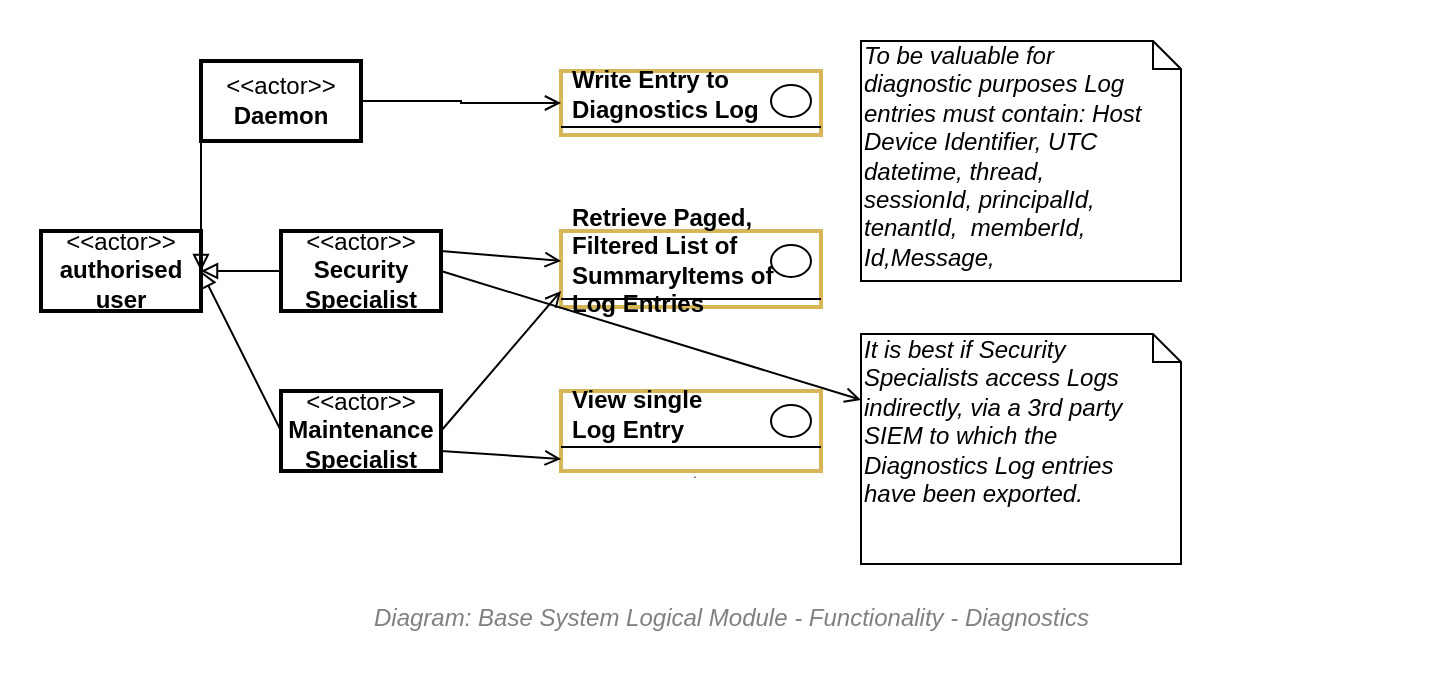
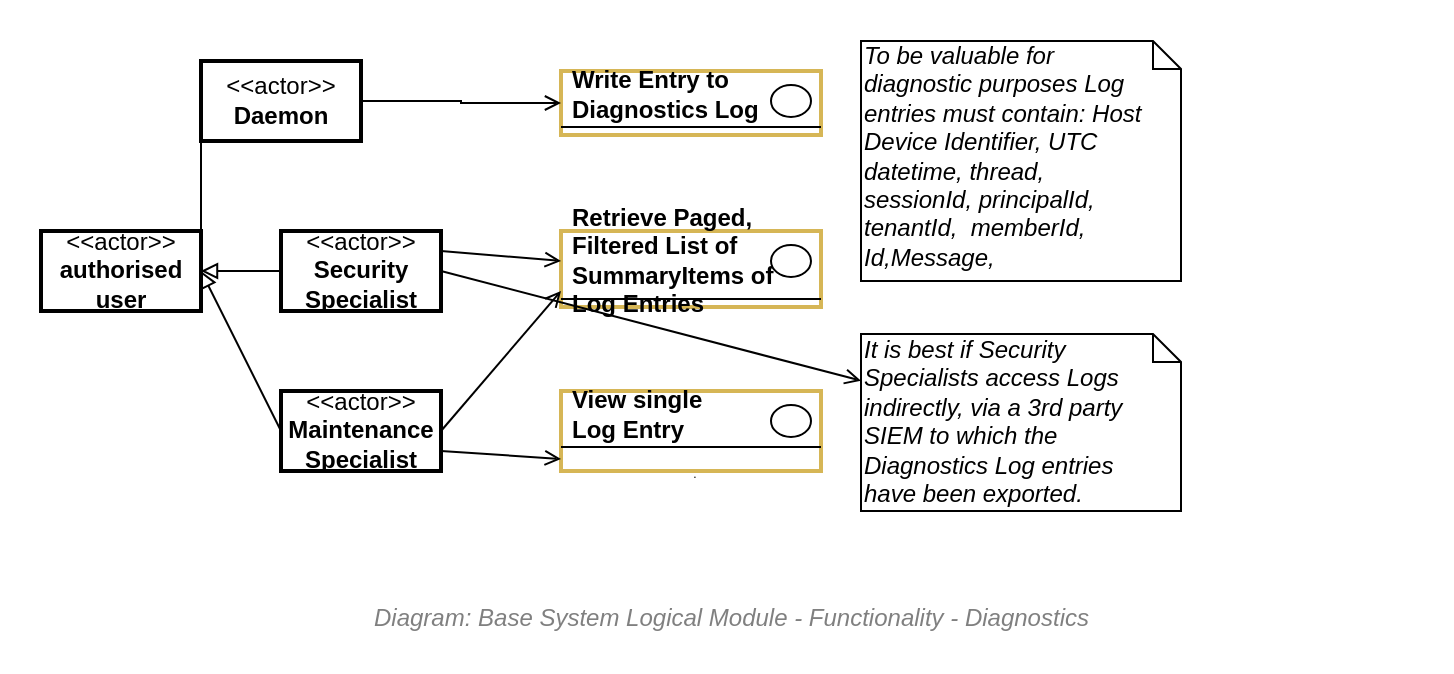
  <mxCell id="0" />
  <mxCell id="1" parent="0" />
  <mxCell id="2" value="&lt;font style=&quot;font-size: 12px&quot;&gt;Diagram: Base System Logical Module -&amp;nbsp;Functionality -&amp;nbsp;Diagnostics&lt;/font&gt;" style="text;strokeColor=none;fillColor=none;html=1;fontSize=24;fontStyle=2;verticalAlign=middle;align=left;shadow=0;glass=0;comic=0;opacity=30;fontColor=#808080;" parent="1" vertex="1"><mxGeometry x="185" y="295" width="520" height="20" as="geometry" /></mxCell>
  <mxCell id="3" value="To be valuable for diagnostic purposes Log entries must contain: Host Device Identifier, UTC datetime, thread, sessionId, principalId, tenantId,&amp;nbsp; memberId, Id,Message,&amp;nbsp;" style="shape=note;whiteSpace=wrap;html=1;size=14;verticalAlign=top;align=left;spacingTop=-6;strokeWidth=1;fontSize=12;fontStyle=2;spacingRight=16;" parent="1" vertex="1"><mxGeometry x="430" y="20" width="160" height="120" as="geometry" /></mxCell>
  <mxCell id="4" value="" style="shape=image;html=1;verticalAlign=top;verticalLabelPosition=bottom;labelBackgroundColor=#ffffff;imageAspect=0;aspect=fixed;image=https://cdn1.iconfinder.com/data/icons/hawcons/32/699014-icon-28-information-128.png;shadow=0;dashed=0;fontFamily=Helvetica;fontSize=12;fontColor=#000000;align=center;strokeColor=#000000;fillColor=#505050;dashPattern=1 1;" parent="1" vertex="1"><mxGeometry x="680" y="255" width="20" height="20" as="geometry" /></mxCell>
  <mxCell id="5" value="" style="fontStyle=1;align=center;verticalAlign=top;childLayout=stackLayout;horizontal=1;horizontalStack=0;resizeParent=1;resizeParentMax=0;resizeLast=0;marginBottom=0;strokeColor=#d6b656;strokeWidth=2;fillColor=none;" parent="1" vertex="1"><mxGeometry x="280" y="35" width="130" height="32" as="geometry" /></mxCell>
  <mxCell id="6" value="Write Entry to &lt;br&gt;Diagnostics Log" style="html=1;align=left;spacingLeft=4;verticalAlign=middle;strokeColor=none;fillColor=none;fontStyle=1" parent="5" vertex="1"><mxGeometry width="130" height="24" as="geometry" /></mxCell>
  <mxCell id="7" value="" style="shape=ellipse;" parent="6" vertex="1"><mxGeometry x="1" width="20" height="16" relative="1" as="geometry"><mxPoint x="-25" y="7" as="offset" /></mxGeometry></mxCell>
  <mxCell id="8" value="" style="line;strokeWidth=1;fillColor=none;align=left;verticalAlign=middle;spacingTop=-1;spacingLeft=3;spacingRight=3;rotatable=0;labelPosition=right;points=[];portConstraint=eastwest;" parent="5" vertex="1"><mxGeometry y="24" width="130" height="8" as="geometry" /></mxCell>
  <mxCell id="9" value="" style="fontStyle=1;align=center;verticalAlign=top;childLayout=stackLayout;horizontal=1;horizontalStack=0;resizeParent=1;resizeParentMax=0;resizeLast=0;marginBottom=0;strokeColor=#d6b656;strokeWidth=2;fillColor=none;" parent="1" vertex="1"><mxGeometry x="280" y="115" width="130" height="38" as="geometry" /></mxCell>
  <mxCell id="10" value="Retrieve Paged,&lt;br&gt;Filtered List of &lt;br&gt;SummaryItems of &lt;br&gt;Log Entries" style="html=1;align=left;spacingLeft=4;verticalAlign=middle;strokeColor=none;fillColor=none;fontStyle=1" parent="9" vertex="1"><mxGeometry width="130" height="30" as="geometry" /></mxCell>
  <mxCell id="11" value="" style="shape=ellipse;" parent="10" vertex="1"><mxGeometry x="1" width="20" height="16" relative="1" as="geometry"><mxPoint x="-25" y="7" as="offset" /></mxGeometry></mxCell>
  <mxCell id="12" value="" style="line;strokeWidth=1;fillColor=none;align=left;verticalAlign=middle;spacingTop=-1;spacingLeft=3;spacingRight=3;rotatable=0;labelPosition=right;points=[];portConstraint=eastwest;" parent="9" vertex="1"><mxGeometry y="30" width="130" height="8" as="geometry" /></mxCell>
  <mxCell id="13" value="" style="fontStyle=1;align=center;verticalAlign=top;childLayout=stackLayout;horizontal=1;horizontalStack=0;resizeParent=1;resizeParentMax=0;resizeLast=0;marginBottom=0;strokeColor=#d6b656;strokeWidth=2;fillColor=none;" parent="1" vertex="1"><mxGeometry x="280" y="195" width="130" height="40" as="geometry" /></mxCell>
  <mxCell id="14" value="View single &lt;br&gt;Log Entry" style="html=1;align=left;spacingLeft=4;verticalAlign=middle;strokeColor=none;fillColor=none;fontStyle=1" parent="13" vertex="1"><mxGeometry width="130" height="24" as="geometry" /></mxCell>
  <mxCell id="15" value="" style="shape=ellipse;" parent="14" vertex="1"><mxGeometry x="1" width="20" height="16" relative="1" as="geometry"><mxPoint x="-25" y="7" as="offset" /></mxGeometry></mxCell>
  <mxCell id="16" value="" style="line;strokeWidth=1;fillColor=none;align=left;verticalAlign=middle;spacingTop=-1;spacingLeft=3;spacingRight=3;rotatable=0;labelPosition=right;points=[];portConstraint=eastwest;" parent="13" vertex="1"><mxGeometry y="24" width="130" height="8" as="geometry" /></mxCell>
  <mxCell id="17" value="." style="html=1;align=center;spacingLeft=4;verticalAlign=top;strokeColor=none;fillColor=none;fontSize=6;" parent="13" vertex="1"><mxGeometry y="32" width="130" height="8" as="geometry" /></mxCell>
  <mxCell id="18" style="edgeStyle=orthogonalEdgeStyle;rounded=0;orthogonalLoop=1;jettySize=auto;html=1;entryX=0;entryY=0.5;entryDx=0;entryDy=0;endArrow=open;endFill=0;" parent="1" source="21" target="5" edge="1"><mxGeometry relative="1" as="geometry" /></mxCell>
  <mxCell id="19" style="rounded=0;orthogonalLoop=1;jettySize=auto;html=1;entryX=0;entryY=0.5;entryDx=0;entryDy=0;endArrow=open;endFill=0;exitX=1;exitY=0.25;exitDx=0;exitDy=0;" parent="1" source="24" target="10" edge="1"><mxGeometry relative="1" as="geometry" /></mxCell>
- <mxCell id="20" style="rounded=0;orthogonalLoop=1;jettySize=auto;html=1;entryX=1;entryY=0.5;entryDx=0;entryDy=0;endArrow=block;endFill=0;exitX=0;exitY=0.5;exitDx=0;exitDy=0;" edge="1" parent="1" source="21" target="30"><mxGeometry relative="1" as="geometry" /></mxCell>
+ <mxCell id="20" style="rounded=0;orthogonalLoop=1;jettySize=auto;html=1;entryX=1;entryY=0.5;entryDx=0;entryDy=0;endArrow=none;endFill=0;exitX=0;exitY=0.5;exitDx=0;exitDy=0;" edge="1" parent="1" source="21" target="30"><mxGeometry relative="1" as="geometry" /></mxCell>
  <mxCell id="21" value="&amp;lt;&amp;lt;actor&amp;gt;&amp;gt;&lt;br&gt;&lt;b&gt;Daemon&lt;/b&gt;" style="text;html=1;align=center;verticalAlign=middle;dashed=0;strokeColor=#000000;strokeWidth=2;" parent="1" vertex="1"><mxGeometry x="100" y="30" width="80" height="40" as="geometry" /></mxCell>
  <mxCell id="22" style="edgeStyle=none;rounded=0;orthogonalLoop=1;jettySize=auto;html=1;endArrow=open;endFill=0;exitX=1;exitY=0.5;exitDx=0;exitDy=0;" parent="1" source="24" target="29" edge="1"><mxGeometry relative="1" as="geometry" /></mxCell>
  <mxCell id="23" style="edgeStyle=none;rounded=0;orthogonalLoop=1;jettySize=auto;html=1;exitX=0;exitY=0.5;exitDx=0;exitDy=0;endArrow=block;endFill=0;" edge="1" parent="1" source="24"><mxGeometry relative="1" as="geometry"><mxPoint x="100" y="135" as="targetPoint" /></mxGeometry></mxCell>
  <mxCell id="24" value="&amp;lt;&amp;lt;actor&amp;gt;&amp;gt;&lt;br&gt;&lt;b&gt;Security &lt;br&gt;Specialist&lt;/b&gt;" style="text;html=1;align=center;verticalAlign=middle;dashed=0;strokeColor=#000000;strokeWidth=2;" parent="1" vertex="1"><mxGeometry x="140" y="115" width="80" height="40" as="geometry" /></mxCell>
  <mxCell id="25" style="edgeStyle=none;rounded=0;orthogonalLoop=1;jettySize=auto;html=1;entryX=0;entryY=1;entryDx=0;entryDy=0;endArrow=open;endFill=0;exitX=1;exitY=0.5;exitDx=0;exitDy=0;" parent="1" source="28" target="10" edge="1"><mxGeometry relative="1" as="geometry" /></mxCell>
  <mxCell id="26" style="edgeStyle=none;rounded=0;orthogonalLoop=1;jettySize=auto;html=1;endArrow=open;endFill=0;exitX=1;exitY=0.75;exitDx=0;exitDy=0;entryX=0;entryY=0.25;entryDx=0;entryDy=0;" parent="1" source="28" target="17" edge="1"><mxGeometry relative="1" as="geometry"><mxPoint x="280" y="223.5" as="targetPoint" /></mxGeometry></mxCell>
  <mxCell id="27" style="edgeStyle=none;rounded=0;orthogonalLoop=1;jettySize=auto;html=1;exitX=0;exitY=0.5;exitDx=0;exitDy=0;endArrow=block;endFill=0;" edge="1" parent="1" source="28"><mxGeometry relative="1" as="geometry"><mxPoint x="100" y="135" as="targetPoint" /></mxGeometry></mxCell>
  <mxCell id="28" value="&amp;lt;&amp;lt;actor&amp;gt;&amp;gt;&lt;br&gt;&lt;b&gt;Maintenance &lt;br&gt;Specialist&lt;/b&gt;" style="text;html=1;align=center;verticalAlign=middle;dashed=0;strokeColor=#000000;strokeWidth=2;" parent="1" vertex="1"><mxGeometry x="140" y="195" width="80" height="40" as="geometry" /></mxCell>
- <mxCell id="29" value="It is best if Security Specialists access Logs indirectly, via a 3rd party SIEM to which the Diagnostics Log entries have been exported." style="shape=note;whiteSpace=wrap;html=1;size=14;verticalAlign=top;align=left;spacingTop=-6;strokeWidth=1;fontSize=12;fontStyle=2;spacingRight=16;" parent="1" vertex="1"><mxGeometry x="430" y="166.5" width="160" height="115" as="geometry" /></mxCell>
+ <mxCell id="29" value="It is best if Security Specialists access Logs indirectly, via a 3rd party SIEM to which the Diagnostics Log entries have been exported." style="shape=note;whiteSpace=wrap;html=1;size=14;verticalAlign=top;align=left;spacingTop=-6;strokeWidth=1;fontSize=12;fontStyle=2;spacingRight=16;" parent="1" vertex="1"><mxGeometry x="430" y="166.5" width="160" height="88.5" as="geometry" /></mxCell>
  <mxCell id="30" value="&amp;lt;&amp;lt;actor&amp;gt;&amp;gt;&lt;br&gt;&lt;b&gt;authorised &lt;br&gt;user&lt;/b&gt;" style="text;html=1;align=center;verticalAlign=middle;dashed=0;strokeColor=#000000;strokeWidth=2;" vertex="1" parent="1"><mxGeometry y="115" width="80" height="40" as="geometry" x="20" /></mxCell>
